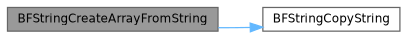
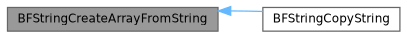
  digraph {
    rankdir=LR
    fontname="DejaVu Sans"
    node [fontname="DejaVu Sans" fontsize=10 shape=box style=filled]
    n1 [color=gray40 fillcolor=grey60 fontcolor=black height=0.2 label=BFStringCreateArrayFromString width=0.4]
    n2 [color=grey40 fillcolor=white height=0.2 label=BFStringCopyString width=0.4]
-   n1 -> n2 [color=steelblue1 fontname="DejaVu Sans" fontsize=10 labelfontname=Helvetica labelfontsize=10 style=solid]
+   n2 -> n1 [color=steelblue1 fontname="DejaVu Sans" fontsize=10 labelfontname=Helvetica labelfontsize=10 style=solid]
  }
